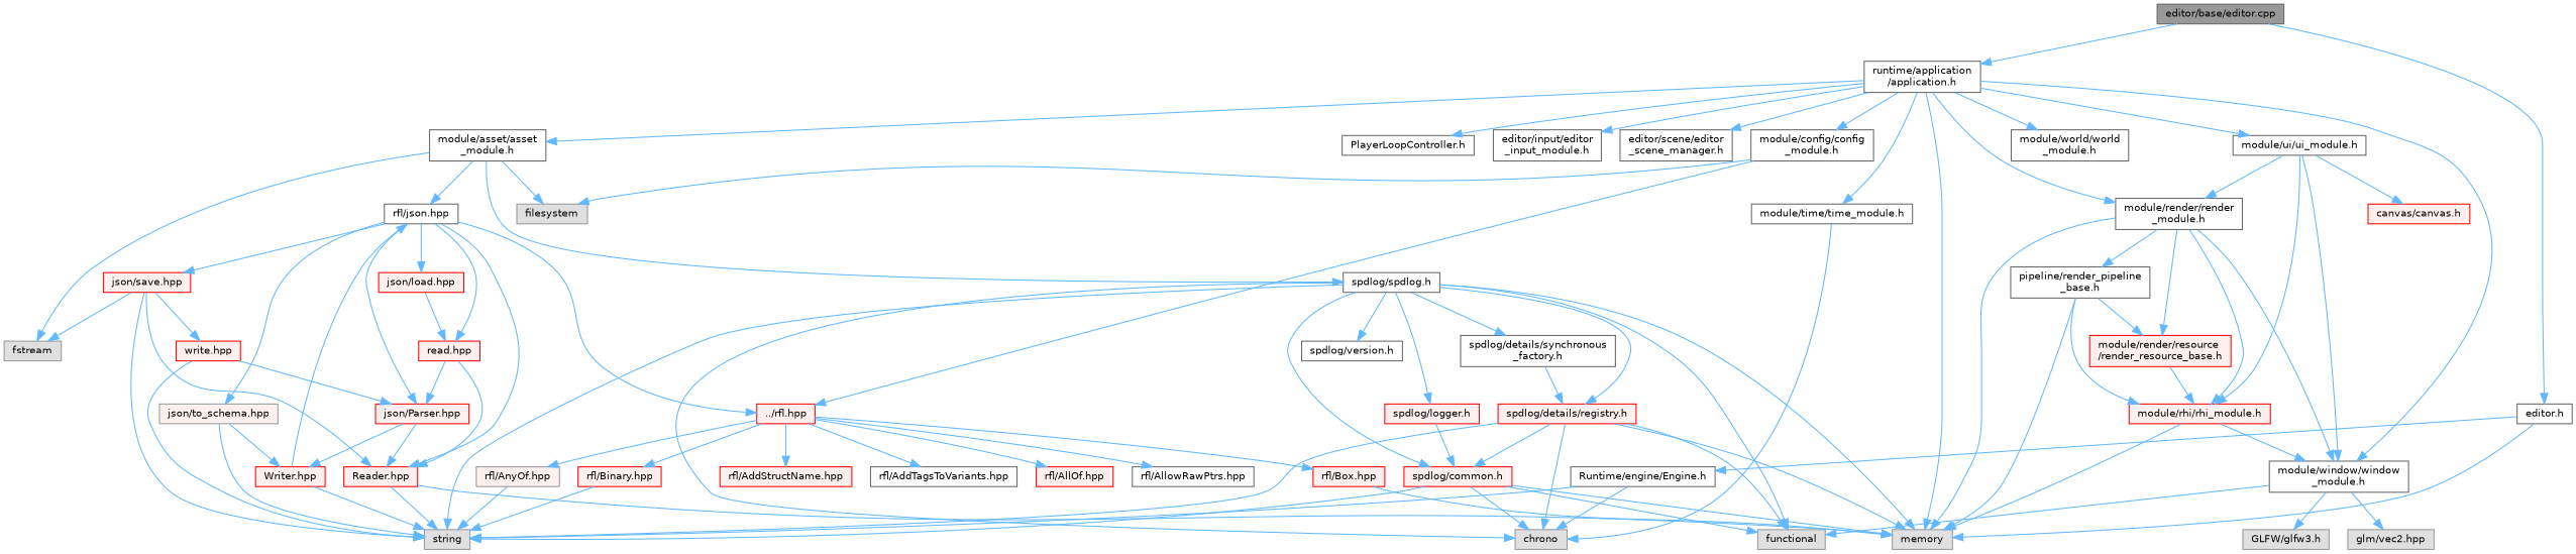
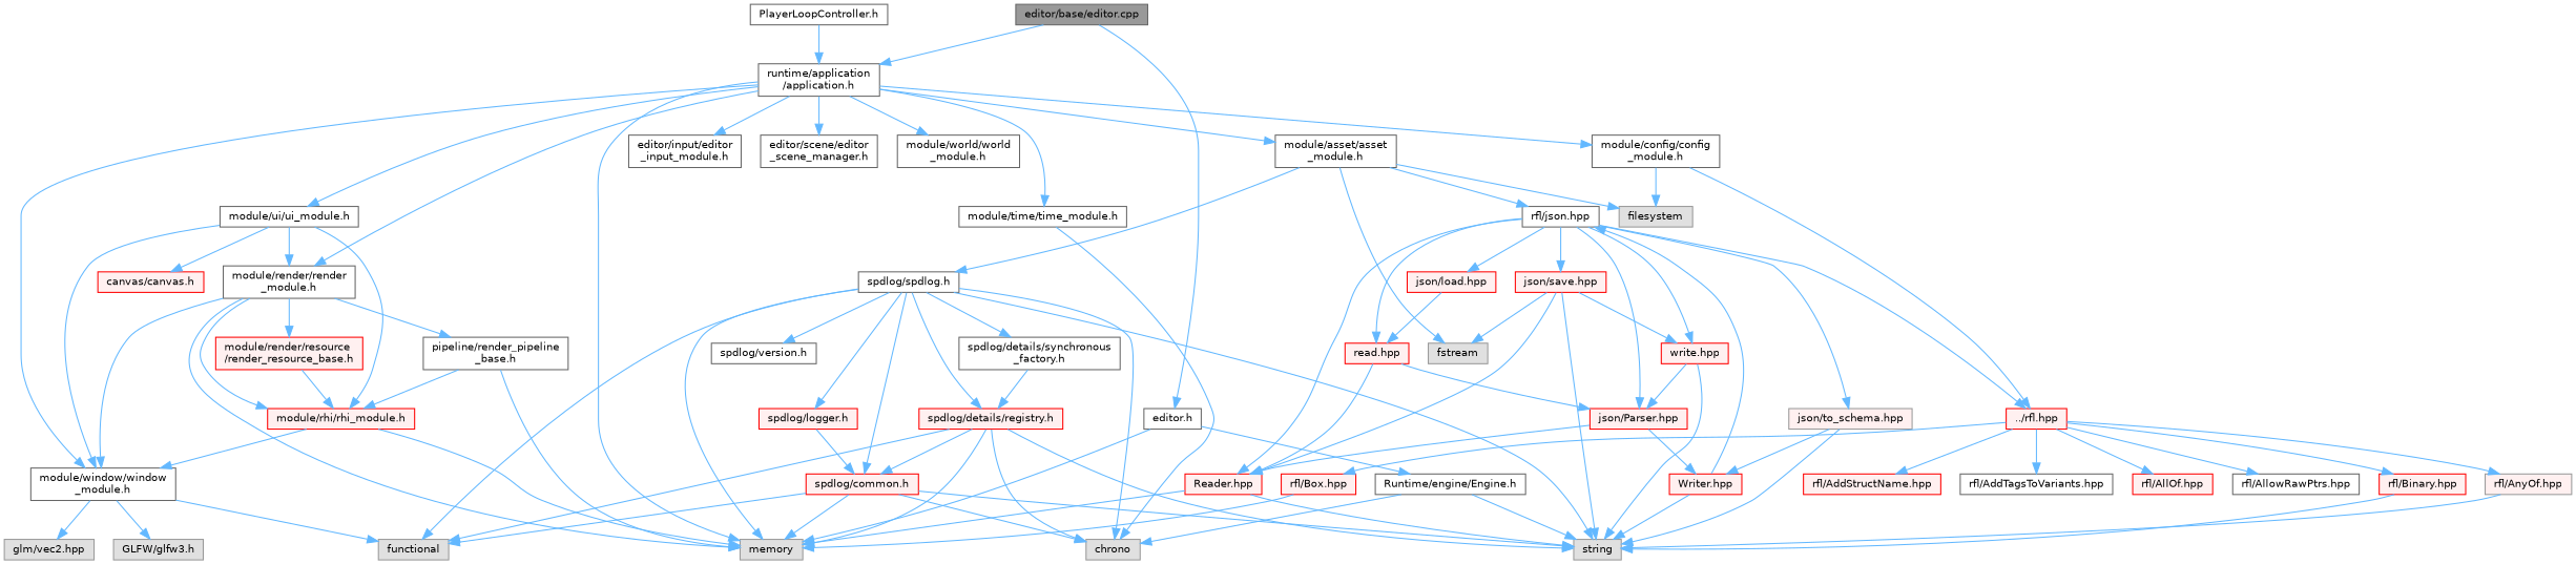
  digraph {
    node [color=grey40 fillcolor=white fontname=Helvetica fontsize=10 shape=box style=filled]
    edge [color=steelblue1 fontname=Helvetica fontsize=10 labelfontname=Helvetica labelfontsize=10 style=solid]
    n1 [color=gray40 fillcolor=grey60 fontcolor=black height=0.2 label="editor/base/editor.cpp" width=0.4]
    n2 [height=0.2 label="editor.h" width=0.4]
    n3 [height=0.2 label="runtime/application\l/application.h" width=0.4]
    n4 [color=grey60 fillcolor="#E0E0E0" height=0.2 label=memory width=0.4]
    n5 [height=0.2 label="Runtime/engine/Engine.h" width=0.4]
    n6 [height=0.2 label="PlayerLoopController.h" width=0.4]
    n7 [height=0.2 label="editor/input/editor\l_input_module.h" width=0.4]
    n8 [height=0.2 label="editor/scene/editor\l_scene_manager.h" width=0.4]
    n9 [height=0.2 label="module/asset/asset\l_module.h" width=0.4]
    n10 [height=0.2 label="module/config/config\l_module.h" width=0.4]
    n11 [height=0.2 label="module/render/render\l_module.h" width=0.4]
    n12 [height=0.2 label="module/window/window\l_module.h" width=0.4]
    n13 [height=0.2 label="module/time/time_module.h" width=0.4]
    n14 [height=0.2 label="module/world/world\l_module.h" width=0.4]
    n15 [height=0.2 label="module/ui/ui_module.h" width=0.4]
    n16 [color=grey60 fillcolor="#E0E0E0" height=0.2 label=chrono width=0.4]
    n17 [color=grey60 fillcolor="#E0E0E0" height=0.2 label=string width=0.4]
    n18 [color=grey60 fillcolor="#E0E0E0" height=0.2 label=filesystem width=0.4]
    n19 [color=grey60 fillcolor="#E0E0E0" height=0.2 label=fstream width=0.4]
    n20 [height=0.2 label="rfl/json.hpp" width=0.4]
    n21 [height=0.2 label="spdlog/spdlog.h" width=0.4]
    n22 [color=red fillcolor="#FFF0F0" height=0.2 label="../rfl.hpp" width=0.4]
    n23 [color=red fillcolor="#FFF0F0" height=0.2 label="module/rhi/rhi_module.h" width=0.4]
    n24 [height=0.2 label="pipeline/render_pipeline\l_base.h" width=0.4]
    n25 [color=red fillcolor="#FFF0F0" height=0.2 label="module/render/resource\l/render_resource_base.h" width=0.4]
    n26 [color=grey60 fillcolor="#E0E0E0" height=0.2 label=functional width=0.4]
    n27 [color=grey60 fillcolor="#E0E0E0" height=0.2 label="GLFW/glfw3.h" width=0.4]
    n28 [color=grey60 fillcolor="#E0E0E0" height=0.2 label="glm/vec2.hpp" width=0.4]
    n29 [color=red fillcolor="#FFF0F0" height=0.2 label="canvas/canvas.h" width=0.4]
    n30 [color=red fillcolor="#FFF0F0" height=0.2 label="json/Parser.hpp" width=0.4]
    n31 [color=red fillcolor="#FFF0F0" height=0.2 label="Reader.hpp" width=0.4]
    n32 [color=red fillcolor="#FFF0F0" height=0.2 label="json/load.hpp" width=0.4]
    n33 [color=red fillcolor="#FFF0F0" height=0.2 label="read.hpp" width=0.4]
    n34 [color=red fillcolor="#FFF0F0" height=0.2 label="json/save.hpp" width=0.4]
    n35 [color=red fillcolor="#FFF0F0" height=0.2 label="write.hpp" width=0.4]
    n36 [color=grey60 fillcolor="#FFF0F0" height=0.2 label="json/to_schema.hpp" width=0.4]
    n37 [color=red fillcolor="#FFF0F0" height=0.2 label="spdlog/common.h" width=0.4]
    n38 [color=red fillcolor="#FFF0F0" height=0.2 label="spdlog/details/registry.h" width=0.4]
    n39 [height=0.2 label="spdlog/details/synchronous\l_factory.h" width=0.4]
    n40 [color=red fillcolor="#FFF0F0" height=0.2 label="spdlog/logger.h" width=0.4]
    n41 [height=0.2 label="spdlog/version.h" width=0.4]
    n42 [color=red fillcolor="#FFF0F0" height=0.2 label="rfl/AddStructName.hpp" width=0.4]
    n43 [height=0.2 label="rfl/AddTagsToVariants.hpp" width=0.4]
    n44 [color=red fillcolor="#FFF0F0" height=0.2 label="rfl/AllOf.hpp" width=0.4]
    n45 [height=0.2 label="rfl/AllowRawPtrs.hpp" width=0.4]
    n46 [color=grey60 fillcolor="#FFF0F0" height=0.2 label="rfl/AnyOf.hpp" width=0.4]
    n47 [color=red fillcolor="#FFF0F0" height=0.2 label="rfl/Binary.hpp" width=0.4]
    n48 [color=red fillcolor="#FFF0F0" height=0.2 label="rfl/Box.hpp" width=0.4]
    n49 [color=red fillcolor="#FFF0F0" height=0.2 label="Writer.hpp" width=0.4]
    n1 -> n2
    n1 -> n3
    n2 -> n4
    n2 -> n5
    n3 -> n4
-   n3 -> n6
+   n6 -> n3
    n3 -> n7
    n3 -> n8
    n3 -> n9
    n3 -> n10
    n3 -> n11
    n3 -> n12
    n3 -> n13
    n3 -> n14
    n3 -> n15
    n5 -> n16
    n5 -> n17
    n9 -> n18
    n9 -> n19
    n9 -> n20
    n9 -> n21
    n10 -> n18
    n10 -> n22
    n11 -> n4
    n11 -> n12
    n11 -> n23
    n11 -> n24
    n11 -> n25
    n12 -> n26
    n12 -> n27
    n12 -> n28
    n13 -> n16
    n15 -> n11
    n15 -> n12
    n15 -> n23
    n15 -> n29
    n20 -> n22
    n20 -> n30
    n20 -> n31
    n20 -> n32
    n20 -> n33
    n20 -> n34
+   n20 -> n35
    n20 -> n36
    n21 -> n4
    n21 -> n16
    n21 -> n17
    n21 -> n26
    n21 -> n37
    n21 -> n38
    n21 -> n39
    n21 -> n40
    n21 -> n41
    n22 -> n42
    n22 -> n43
    n22 -> n44
    n22 -> n45
    n22 -> n46
    n22 -> n47
    n22 -> n48
    n23 -> n4
    n23 -> n12
    n24 -> n4
    n24 -> n23
-   n24 -> n25
    n25 -> n23
    n30 -> n31
    n30 -> n49
    n31 -> n4
    n31 -> n17
    n32 -> n33
    n33 -> n30
    n33 -> n31
    n34 -> n17
    n34 -> n19
    n34 -> n31
    n34 -> n35
    n35 -> n17
    n35 -> n30
    n36 -> n17
    n36 -> n49
    n37 -> n4
    n37 -> n16
    n37 -> n17
    n37 -> n26
    n38 -> n4
    n38 -> n16
    n38 -> n17
    n38 -> n26
    n38 -> n37
    n39 -> n38
    n40 -> n37
    n46 -> n17
    n47 -> n17
    n48 -> n4
    n49 -> n17
    n49 -> n20
  }
